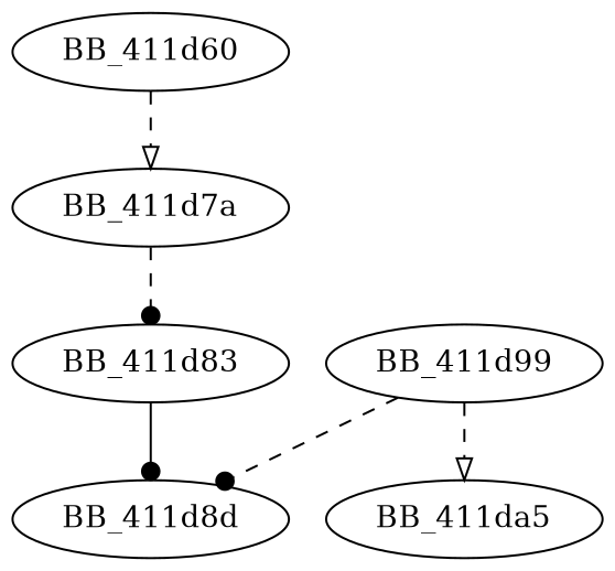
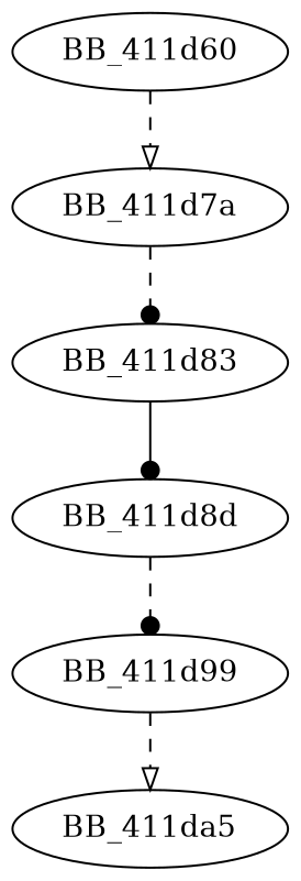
  digraph {
    edge [arrowhead=dot style=dashed]
    n1 [label=BB_411d60]
    BB_411d7a
    BB_411d83
    BB_411d8d
    BB_411d99
    BB_411da5
    n1 -> BB_411d7a [arrowhead=onormal]
    BB_411d7a -> BB_411d83
    BB_411d83 -> BB_411d8d [style=solid]
-   BB_411d99 -> BB_411d8d
+   BB_411d8d -> BB_411d99
    BB_411d99 -> BB_411da5 [arrowhead=onormal]
  }
